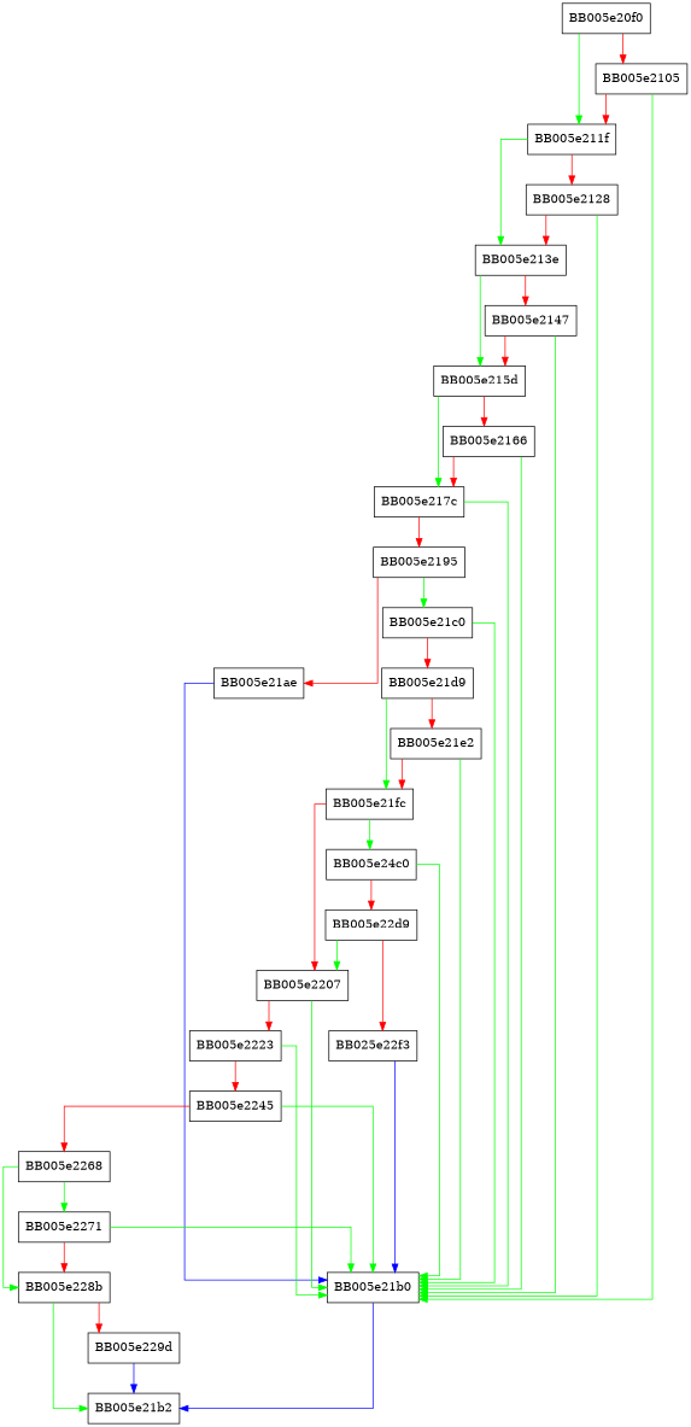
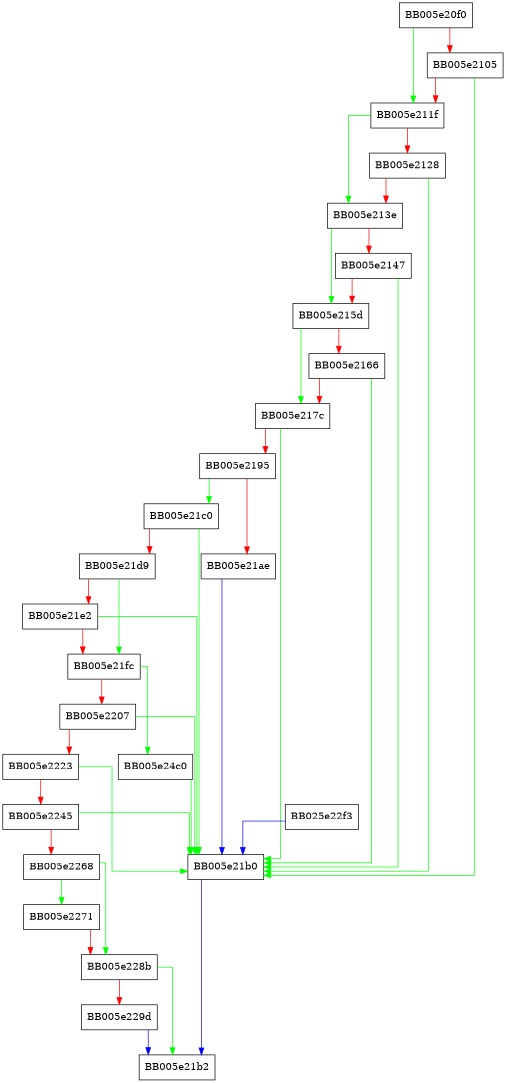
  digraph {
    splines=ortho
    node [shape=box]
    edge [color=green]
    BB005e20f0
    BB005e211f
    BB005e2105
    BB005e213e
    BB005e2128
    BB005e21b0
    BB005e215d
    BB005e2147
    BB005e21b2
    BB005e217c
    BB005e2166
    BB005e2195
    BB005e21c0
    BB005e21ae
    BB005e21d9
    BB005e21fc
    BB005e21e2
    n18 [label=BB005e24c0]
    BB005e2207
-   BB005e22d9
    BB005e2223
    n22 [label=BB025e22f3]
    BB005e2245
    BB005e2268
    BB005e228b
    BB005e2271
    BB005e229d
    BB005e20f0 -> BB005e211f
    BB005e20f0 -> BB005e2105 [color=red]
    BB005e211f -> BB005e213e
    BB005e211f -> BB005e2128 [color=red]
    BB005e2105 -> BB005e211f [color=red]
    BB005e2105 -> BB005e21b0
    BB005e213e -> BB005e215d
    BB005e213e -> BB005e2147 [color=red]
    BB005e2128 -> BB005e213e [color=red]
    BB005e2128 -> BB005e21b0
    BB005e21b0 -> BB005e21b2 [color=blue]
    BB005e215d -> BB005e217c
    BB005e215d -> BB005e2166 [color=red]
    BB005e2147 -> BB005e21b0
    BB005e2147 -> BB005e215d [color=red]
    BB005e217c -> BB005e21b0
    BB005e217c -> BB005e2195 [color=red]
    BB005e2166 -> BB005e21b0
    BB005e2166 -> BB005e217c [color=red]
    BB005e2195 -> BB005e21c0
    BB005e2195 -> BB005e21ae [color=red]
    BB005e21c0 -> BB005e21b0
    BB005e21c0 -> BB005e21d9 [color=red]
    BB005e21ae -> BB005e21b0 [color=blue]
    BB005e21d9 -> BB005e21fc
    BB005e21d9 -> BB005e21e2 [color=red]
    BB005e21fc -> n18
    BB005e21fc -> BB005e2207 [color=red]
    BB005e21e2 -> BB005e21b0
    BB005e21e2 -> BB005e21fc [color=red]
    n18 -> BB005e21b0
-   n18 -> BB005e22d9 [color=red]
    BB005e2207 -> BB005e21b0
    BB005e2207 -> BB005e2223 [color=red]
-   BB005e22d9 -> BB005e2207
-   BB005e22d9 -> n22 [color=red]
    BB005e2223 -> BB005e21b0
    BB005e2223 -> BB005e2245 [color=red]
    n22 -> BB005e21b0 [color=blue]
    BB005e2245 -> BB005e21b0
    BB005e2245 -> BB005e2268 [color=red]
    BB005e2268 -> BB005e228b
    BB005e2268 -> BB005e2271
    BB005e228b -> BB005e21b2
    BB005e228b -> BB005e229d [color=red]
-   BB005e2271 -> BB005e21b0
    BB005e2271 -> BB005e228b [color=red]
    BB005e229d -> BB005e21b2 [color=blue]
  }
